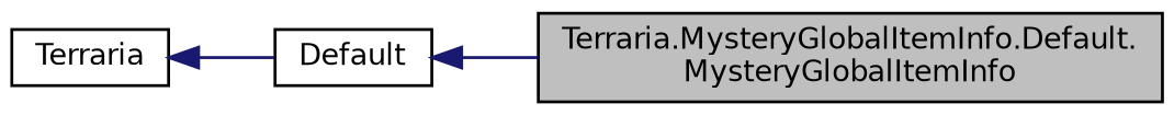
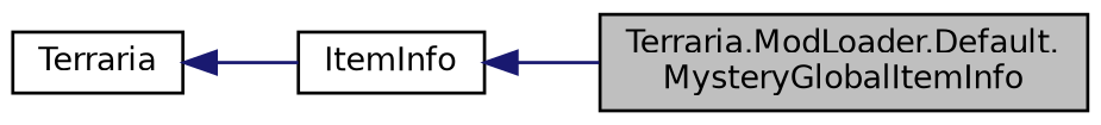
  digraph {
    rankdir=LR
    node [color=black fillcolor=white fontname=Helvetica fontsize=10 shape=record style=filled]
    edge [color=midnightblue dir=back fontname=Helvetica fontsize=10 labelfontname=Helvetica labelfontsize=10 style=solid]
-   n1 [fillcolor=grey75 fontcolor=black height=0.2 label="Terraria.MysteryGlobalItemInfo.Default.\lMysteryGlobalItemInfo" width=0.4]
-   n2 [height=0.2 label=Default width=0.4]
+   n1 [fillcolor=grey75 fontcolor=black height=0.2 label="Terraria.ModLoader.Default.\lMysteryGlobalItemInfo" width=0.4]
+   n2 [height=0.2 label=ItemInfo width=0.4]
    n3 [height=0.2 label=Terraria width=0.4]
    n2 -> n1
    n3 -> n2
  }
